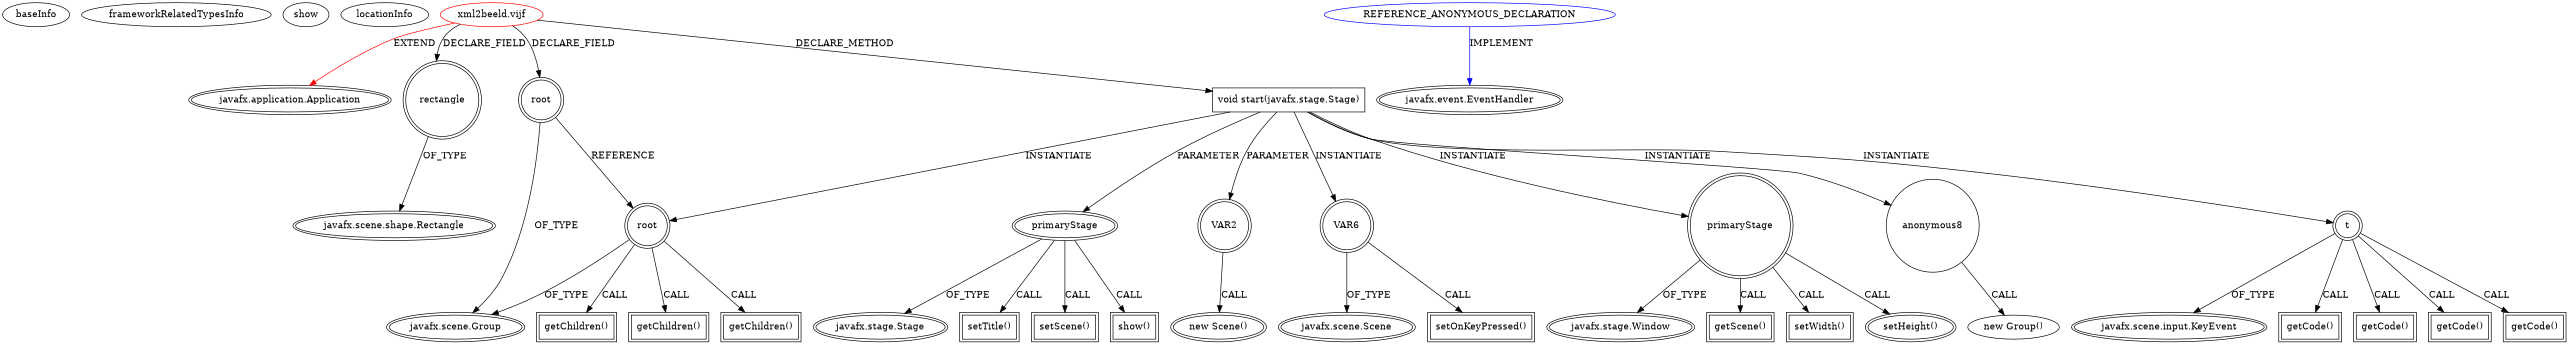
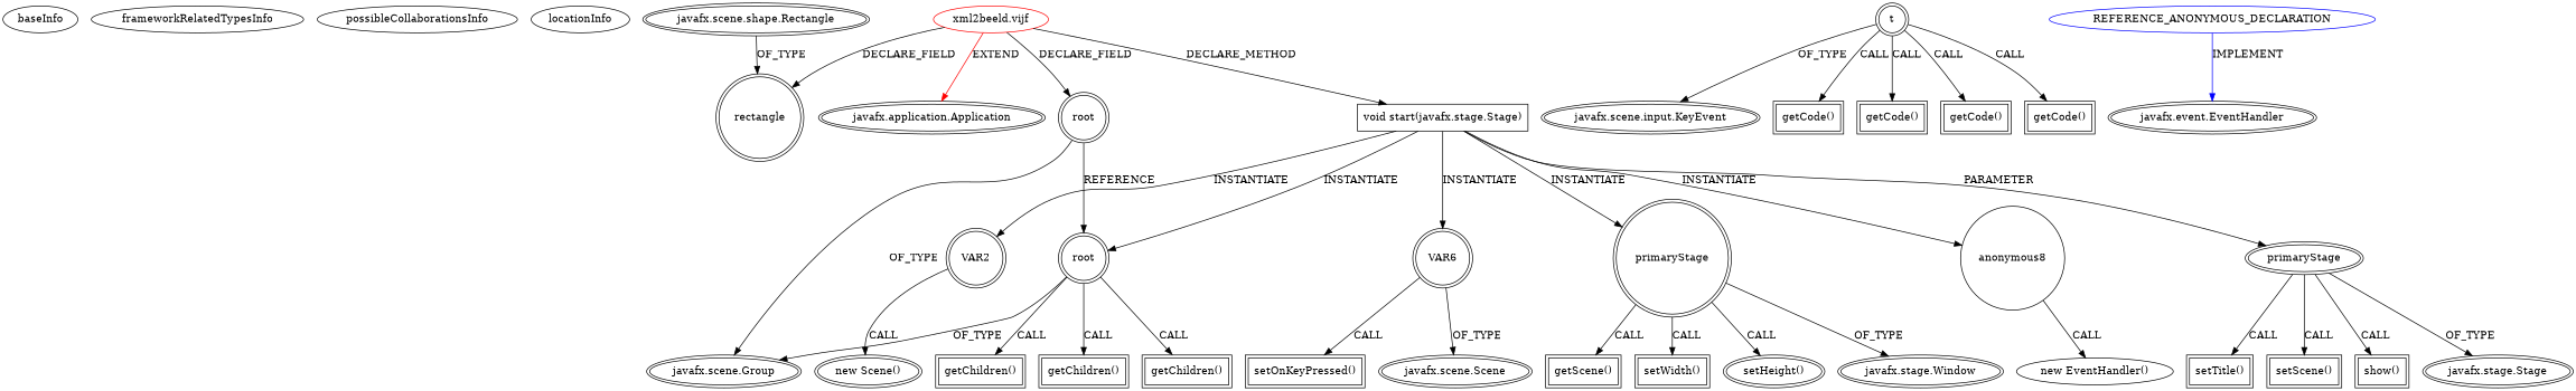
  digraph {
    node [isFrameworkType=true vertexType=INSIDE_CALL peripheries=2]
    baseInfo [category=extension_graph graphId=417 isAnonymous=false possibleRelation=true isFrameworkType="" vertexType="" peripheries=""]
    frameworkRelatedTypesInfo [0="javafx.application.Application" isFrameworkType="" vertexType="" peripheries=""]
-   possibleCollaborationsInfo [0="417~CLIENT_METHOD_DECLARATION-INSTANTIATION-~javafx.application.Application ~javafx.event.EventHandler ~false~true" label=show isFrameworkType="" vertexType="" peripheries=""]
+   possibleCollaborationsInfo [0="417~CLIENT_METHOD_DECLARATION-INSTANTIATION-~javafx.application.Application ~javafx.event.EventHandler ~false~true" isFrameworkType="" vertexType="" peripheries=""]
    locationInfo [contextSignature=vijf filePath="/Ellen102-cirkeltje/cirkeltje-master/src/xml2beeld/vijf.java" graphId=417 projectName="Ellen102-cirkeltje" isFrameworkType="" vertexType="" peripheries=""]
    n5 [color=red isFrameworkType=false label="xml2beeld.vijf" vertexType=ROOT_CLIENT_CLASS_DECLARATION peripheries=""]
    n6 [label="javafx.application.Application" vertexType=FRAMEWORK_CLASS_TYPE]
    n7 [label=rectangle shape=circle vertexType=FIELD_DECLARATION]
    n8 [label=root shape=circle vertexType=FIELD_DECLARATION]
    n9 [isFrameworkType=false label="void start(javafx.stage.Stage)" shape=box vertexType=CLIENT_METHOD_DECLARATION peripheries=""]
    n10 [label="javafx.scene.shape.Rectangle" vertexType=FRAMEWORK_CLASS_TYPE]
    n11 [label="javafx.scene.Group" vertexType=FRAMEWORK_CLASS_TYPE]
    n12 [label=root shape=circle vertexType=VARIABLE_EXPRESION]
    n13 [label=primaryStage vertexType=PARAMETER_DECLARATION]
    n14 [label=VAR2 shape=circle vertexType=VARIABLE_EXPRESION]
    n15 [label=VAR6 shape=circle vertexType=VARIABLE_EXPRESION]
    n16 [label=primaryStage shape=circle vertexType=VARIABLE_EXPRESION]
    n17 [isFrameworkType=false label=anonymous8 shape=circle vertexType=VARIABLE_EXPRESION peripheries=""]
    n18 [label=t shape=circle vertexType=VARIABLE_EXPRESION]
    n19 [label="getChildren()" shape=box]
    n20 [label="getChildren()" shape=box]
    n21 [label="getChildren()" shape=box]
    n22 [label="javafx.stage.Stage" vertexType=FRAMEWORK_CLASS_TYPE]
    n23 [label="setTitle()" shape=box]
    n24 [label="setScene()" shape=box]
    n25 [label="show()" shape=box]
    n26 [label="new Scene()" vertexType=CONSTRUCTOR_CALL]
    n27 [label="javafx.scene.Scene" vertexType=FRAMEWORK_CLASS_TYPE]
    n28 [label="setOnKeyPressed()" shape=box]
    n29 [label="javafx.stage.Window" vertexType=FRAMEWORK_CLASS_TYPE]
    n30 [label="getScene()" shape=box]
    n31 [label="setWidth()" shape=box]
    n32 [label="setHeight()" shape=ellipse]
-   n33 [isFrameworkType=false label="new Group()" vertexType=CONSTRUCTOR_CALL peripheries=""]
+   n33 [isFrameworkType=false label="new EventHandler()" vertexType=CONSTRUCTOR_CALL peripheries=""]
    n34 [label="javafx.scene.input.KeyEvent" vertexType=FRAMEWORK_CLASS_TYPE]
    n35 [label="getCode()" shape=box]
    n36 [label="getCode()" shape=box]
    n37 [label="getCode()" shape=box]
    n38 [label="getCode()" shape=box]
    n39 [color=blue isFrameworkType=false label=REFERENCE_ANONYMOUS_DECLARATION vertexType=REFERENCE_ANONYMOUS_DECLARATION peripheries=""]
    n40 [label="javafx.event.EventHandler" vertexType=FRAMEWORK_INTERFACE_TYPE]
    n5 -> n6 [color=red label=EXTEND]
    n5 -> n7 [label=DECLARE_FIELD]
    n5 -> n8 [label=DECLARE_FIELD]
    n5 -> n9 [label=DECLARE_METHOD]
-   n7 -> n10 [label=OF_TYPE]
+   n10 -> n7 [label=OF_TYPE]
    n8 -> n11 [label=OF_TYPE]
    n8 -> n12 [label=REFERENCE]
    n9 -> n12 [label=INSTANTIATE]
    n9 -> n13 [label=PARAMETER]
-   n9 -> n14 [label=PARAMETER]
+   n9 -> n14 [label=INSTANTIATE]
    n9 -> n15 [label=INSTANTIATE]
    n9 -> n16 [label=INSTANTIATE]
    n9 -> n17 [label=INSTANTIATE]
-   n9 -> n18 [label=INSTANTIATE]
    n12 -> n11 [label=OF_TYPE]
    n12 -> n19 [label=CALL]
    n12 -> n20 [label=CALL]
    n12 -> n21 [label=CALL]
    n13 -> n22 [label=OF_TYPE]
    n13 -> n23 [label=CALL]
    n13 -> n24 [label=CALL]
    n13 -> n25 [label=CALL]
    n14 -> n26 [label=CALL]
    n15 -> n27 [label=OF_TYPE]
    n15 -> n28 [label=CALL]
    n16 -> n29 [label=OF_TYPE]
    n16 -> n30 [label=CALL]
    n16 -> n31 [label=CALL]
    n16 -> n32 [label=CALL]
    n17 -> n33 [label=CALL]
    n18 -> n34 [label=OF_TYPE]
    n18 -> n35 [label=CALL]
    n18 -> n36 [label=CALL]
    n18 -> n37 [label=CALL]
    n18 -> n38 [label=CALL]
    n39 -> n40 [color=blue label=IMPLEMENT]
  }
